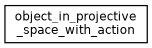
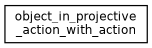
  digraph {
    rankdir=LR
-   n1 [color=black fillcolor=white fontname=Helvetica fontsize=10 height=0.2 label="object_in_projective\l_space_with_action" shape=record style=filled width=0.4]
+   n1 [color=black fillcolor=white fontname=Helvetica fontsize=10 height=0.2 label="object_in_projective\l_action_with_action" shape=record style=filled width=0.4]
  }
